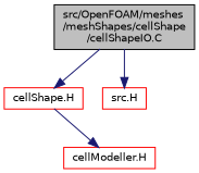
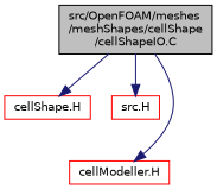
  digraph {
    node [color=red fontname=Helvetica fontsize=10 shape=record]
    edge [color=midnightblue fontname=Helvetica fontsize=10 labelfontname=Helvetica labelfontsize=10 style=solid]
    n1 [color=black fillcolor=grey75 fontcolor=black height=0.2 label="src/OpenFOAM/meshes\l/meshShapes/cellShape\l/cellShapeIO.C" style=filled width=0.4]
    n2 [height=0.2 label="cellShape.H" width=0.4]
    n3 [height=0.2 label="src.H" width=0.4]
    n4 [height=0.2 label="cellModeller.H" width=0.4]
    n1 -> n2
    n1 -> n3
-   n2 -> n4
+   n1 -> n4
  }
